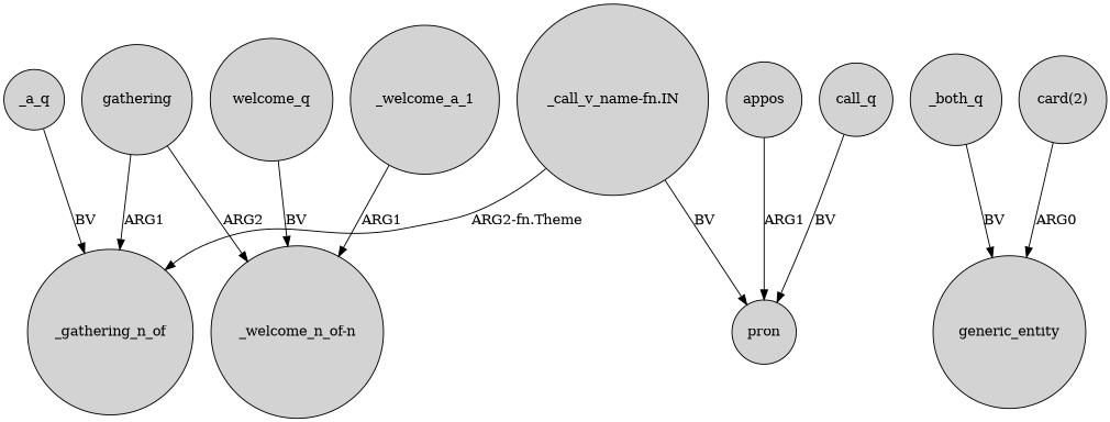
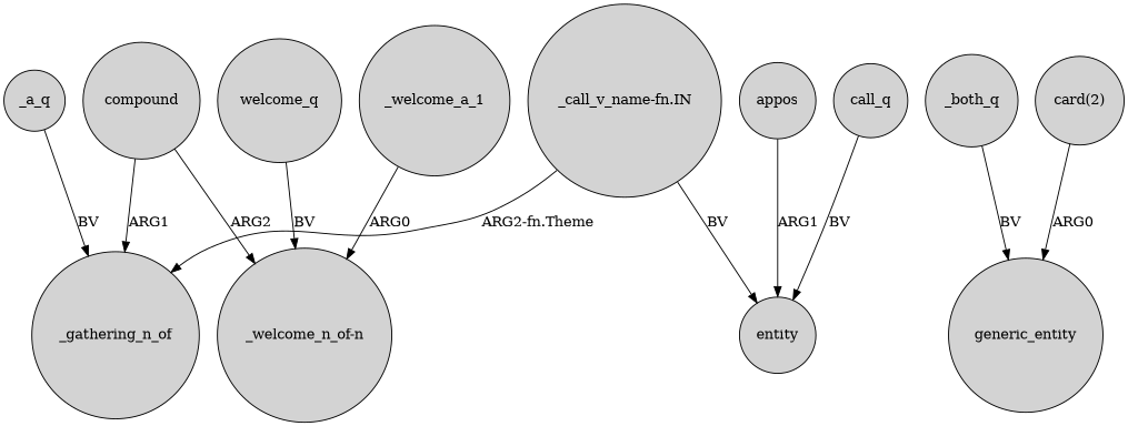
  digraph {
    node [shape=circle style=filled]
    "_call_v_name-fn.IN"
    _gathering_n_of
-   pron
+   pron [label=entity]
    n4 [label=welcome_q]
    n5 [label="_welcome_n_of-n"]
    _welcome_a_1
-   compound [label=gathering]
+   compound
    appos
    _a_q
    _both_q
    generic_entity
    "card(2)"
    n13 [label=call_q]
    "_call_v_name-fn.IN" -> _gathering_n_of [label="ARG2-fn.Theme"]
    "_call_v_name-fn.IN" -> pron [label=BV]
    n4 -> n5 [label=BV]
-   _welcome_a_1 -> n5 [label=ARG1]
+   _welcome_a_1 -> n5 [label=ARG0]
    compound -> _gathering_n_of [label=ARG1]
    compound -> n5 [label=ARG2]
    appos -> pron [label=ARG1]
    _a_q -> _gathering_n_of [label=BV]
    _both_q -> generic_entity [label=BV]
    "card(2)" -> generic_entity [label=ARG0]
    n13 -> pron [label=BV]
  }
